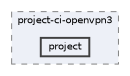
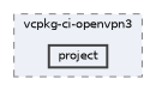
  digraph {
    compound=true
    n1 [color=grey25 fillcolor="#edf0f7" fontname=Helvetica fontsize=10 height=0.2 label=project shape=box style="filled,bold" width=0.4]
    subgraph cluster_1 {
      bgcolor="#edf0f7"
      fontname=Helvetica
      fontsize=10
-     label="project-ci-openvpn3"
+     label="vcpkg-ci-openvpn3"
      pencolor=grey50
      style="filled,dashed"
      n1
    }
  }
